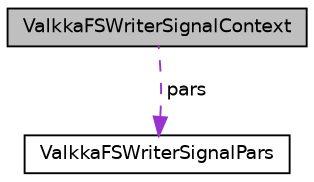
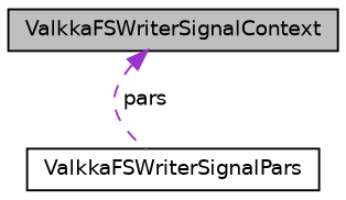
  digraph {
    node [color=black fontname=Helvetica fontsize=10 shape=record style=filled]
    n1 [fillcolor=grey75 fontcolor=black height=0.2 label=ValkkaFSWriterSignalContext width=0.4]
    n2 [fillcolor=white height=0.2 label=ValkkaFSWriterSignalPars width=0.4]
-   n2 -> n1 [color=darkorchid3 dir=back fontname=Helvetica fontsize=10 label=" pars" labelfontname=Helvetica labelfontsize=10 style=dashed]
+   n1 -> n2 [color=darkorchid3 dir=back fontname=Helvetica fontsize=10 label=" pars" labelfontname=Helvetica labelfontsize=10 style=dashed]
  }
